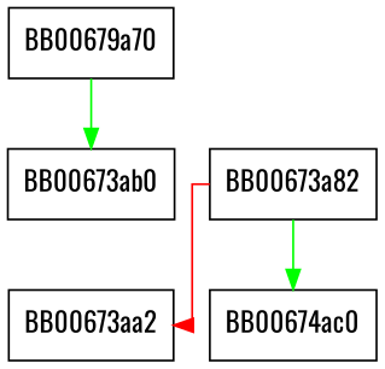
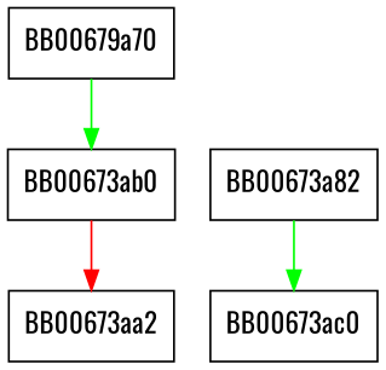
  digraph {
    fontname=Oswald
    splines=ortho
    node [fontname=Oswald shape=box]
    edge [color=green fontname=Oswald]
    n1 [label=BB00679a70]
    BB00673ab0
    BB00673a82
-   BB00673ac0 [label=BB00674ac0]
+   BB00673ac0
    BB00673aa2
    n1 -> BB00673ab0
    BB00673a82 -> BB00673ac0
-   BB00673a82 -> BB00673aa2 [color=red]
+   BB00673ab0 -> BB00673aa2 [color=red]
  }
